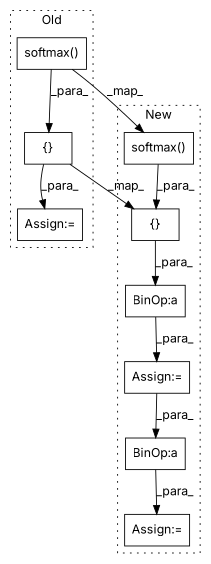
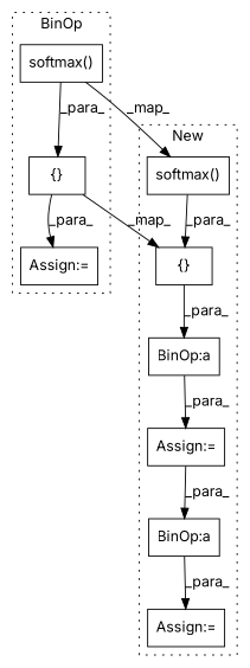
  digraph {
    fontname=Inter
    node [a=68 l=3 shape=box fontname=Inter]
    edge [fontname=Inter]
    n1 [a=75 l="10,8" label="softmax()" s="43765,43786"]
    n2 [label="Assign:=" s=43757]
    n3 [label="Assign:=" s=43919]
    n4 [a=82 label="BinOp:a" s=43923]
    n5 [a=82 label="BinOp:a" s=43761]
    n6 [a=59 l="1,0" label="{}" s="43764,43794"]
    n7 [a=75 l="10,8" label="softmax()" s="43710,43731"]
    n8 [l=4 label="Assign:=" s=43705]
    n9 [a=59 l="1,0" label="{}" s="43709,43739"]
    subgraph cluster_1 {
      label=New
      style=dotted
      n1
      n2
      n3
      n4
      n5
      n6
    }
    subgraph cluster_2 {
-     label=Old
+     label=BinOp
      style=dotted
      n7
      n8
      n9
    }
    n1 -> n6 [label=_para_]
    n2 -> n4 [label=_para_]
    n4 -> n3 [label=_para_]
    n5 -> n2 [label=_para_]
    n6 -> n5 [label=_para_]
    n7 -> n1 [label=_map_]
    n7 -> n9 [label=_para_]
    n9 -> n6 [label=_map_]
    n9 -> n8 [label=_para_]
  }
